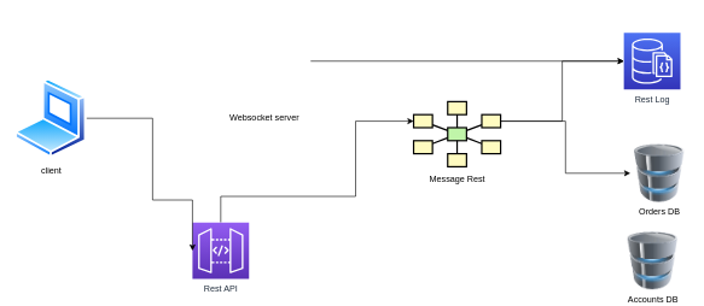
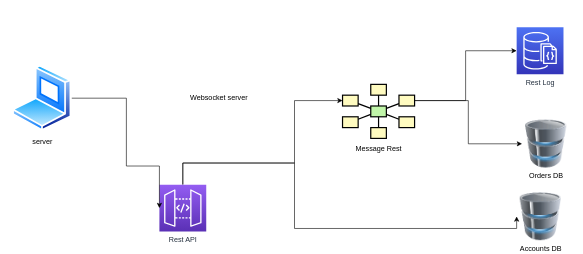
  <mxCell id="0" />
  <mxCell id="1" parent="0" />
  <mxCell id="2" style="edgeStyle=orthogonalEdgeStyle;rounded=0;orthogonalLoop=1;jettySize=auto;html=1;entryX=0;entryY=0.5;entryDx=0;entryDy=0;" edge="1" parent="1" source="4" target="8"><mxGeometry relative="1" as="geometry"><Array as="points"><mxPoint x="490" y="271" /><mxPoint x="490" y="167" /></Array></mxGeometry></mxCell>
+ <mxCell id="3" style="edgeStyle=orthogonalEdgeStyle;rounded=0;orthogonalLoop=1;jettySize=auto;html=1;entryX=0;entryY=0.5;entryDx=0;entryDy=0;" edge="1" parent="1" source="4" target="5"><mxGeometry relative="1" as="geometry"><Array as="points"><mxPoint x="490" y="271" /><mxPoint x="490" y="380" /></Array></mxGeometry></mxCell>
  <mxCell id="4" value="Rest API" style="points=[[0,0,0],[0.25,0,0],[0.5,0,0],[0.75,0,0],[1,0,0],[0,1,0],[0.25,1,0],[0.5,1,0],[0.75,1,0],[1,1,0],[0,0.25,0],[0,0.5,0],[0,0.75,0],[1,0.25,0],[1,0.5,0],[1,0.75,0]];outlineConnect=0;fontColor=#232F3E;gradientColor=#945DF2;gradientDirection=north;fillColor=#5A30B5;strokeColor=#ffffff;dashed=0;verticalLabelPosition=bottom;verticalAlign=top;align=center;html=1;fontSize=12;fontStyle=0;aspect=fixed;shape=mxgraph.aws4.resourceIcon;resIcon=mxgraph.aws4.api_gateway;" vertex="1" parent="1"><mxGeometry x="265" y="307" width="78" height="78" as="geometry" /></mxCell>
  <mxCell id="5" value="Accounts DB" style="image;html=1;image=img/lib/clip_art/computers/Database_128x128.png" vertex="1" parent="1"><mxGeometry x="860" y="320" width="80" height="80" as="geometry" /></mxCell>
  <mxCell id="6" value="Orders DB" style="image;html=1;image=img/lib/clip_art/computers/Database_128x128.png" vertex="1" parent="1"><mxGeometry x="869" y="199" width="80" height="80" as="geometry" /></mxCell>
  <mxCell id="7" value="" style="strokeWidth=2;dashed=0;align=center;fontSize=8;shape=rect;fillColor=#fffbc0;strokeColor=#000000;" vertex="1" parent="1"><mxGeometry x="617" y="140" width="26" height="18" as="geometry" /></mxCell>
  <mxCell id="8" value="" style="strokeWidth=2;dashed=0;align=center;fontSize=8;shape=rect;fillColor=#fffbc0;strokeColor=#000000;" vertex="1" parent="1"><mxGeometry x="570" y="158" width="26" height="18" as="geometry" /></mxCell>
  <mxCell id="9" style="edgeStyle=orthogonalEdgeStyle;rounded=0;orthogonalLoop=1;jettySize=auto;html=1;entryX=0;entryY=0.5;entryDx=0;entryDy=0;" edge="1" parent="1" source="11" target="6"><mxGeometry relative="1" as="geometry" /></mxCell>
  <mxCell id="10" style="edgeStyle=orthogonalEdgeStyle;rounded=0;orthogonalLoop=1;jettySize=auto;html=1;entryX=0;entryY=0.5;entryDx=0;entryDy=0;entryPerimeter=0;" edge="1" parent="1" source="11" target="23"><mxGeometry relative="1" as="geometry" /></mxCell>
  <mxCell id="11" value="" style="strokeWidth=2;dashed=0;align=center;fontSize=8;shape=rect;fillColor=#fffbc0;strokeColor=#000000;" vertex="1" parent="1"><mxGeometry x="664" y="158" width="26" height="18" as="geometry" /></mxCell>
  <mxCell id="12" value="" style="strokeWidth=2;dashed=0;align=center;fontSize=8;shape=rect;fillColor=#fffbc0;strokeColor=#000000;" vertex="1" parent="1"><mxGeometry x="570" y="194" width="26" height="18" as="geometry" /></mxCell>
  <mxCell id="13" value="" style="strokeWidth=2;dashed=0;align=center;fontSize=8;shape=rect;fillColor=#fffbc0;strokeColor=#000000;" vertex="1" parent="1"><mxGeometry x="664" y="194" width="26" height="18" as="geometry" /></mxCell>
  <mxCell id="14" value="" style="strokeWidth=2;dashed=0;align=center;fontSize=8;shape=rect;fillColor=#fffbc0;strokeColor=#000000;" vertex="1" parent="1"><mxGeometry x="617" y="212" width="26" height="18" as="geometry" /></mxCell>
  <mxCell id="15" value="" style="strokeWidth=2;dashed=0;align=center;fontSize=8;shape=rect;fillColor=#c0f5a9;strokeColor=#000000;" vertex="1" parent="1"><mxGeometry x="617" y="176" width="26" height="18" as="geometry" /></mxCell>
  <mxCell id="16" value="" style="edgeStyle=none;endArrow=none;dashed=0;html=1;strokeWidth=2;" edge="1" source="15" target="7" parent="1"><mxGeometry relative="1" as="geometry" /></mxCell>
  <mxCell id="17" value="" style="edgeStyle=none;endArrow=none;dashed=0;html=1;strokeWidth=2;" edge="1" source="15" target="8" parent="1"><mxGeometry relative="1" as="geometry" /></mxCell>
  <mxCell id="18" value="" style="edgeStyle=none;endArrow=none;dashed=0;html=1;strokeWidth=2;" edge="1" source="15" target="11" parent="1"><mxGeometry relative="1" as="geometry" /></mxCell>
  <mxCell id="19" value="" style="edgeStyle=none;endArrow=none;dashed=0;html=1;strokeWidth=2;" edge="1" source="15" target="12" parent="1"><mxGeometry relative="1" as="geometry" /></mxCell>
  <mxCell id="20" value="" style="edgeStyle=none;endArrow=none;dashed=0;html=1;strokeWidth=2;" edge="1" source="15" target="13" parent="1"><mxGeometry relative="1" as="geometry" /></mxCell>
  <mxCell id="21" value="" style="edgeStyle=none;endArrow=none;dashed=0;html=1;strokeWidth=2;" edge="1" source="15" target="14" parent="1"><mxGeometry relative="1" as="geometry" /></mxCell>
  <mxCell id="22" value="Message Rest" style="text;html=1;align=center;verticalAlign=middle;resizable=0;points=[];autosize=1;" vertex="1" parent="1"><mxGeometry x="580" y="237" width="100" height="20" as="geometry" /></mxCell>
  <mxCell id="23" value="Rest Log" style="points=[[0,0,0],[0.25,0,0],[0.5,0,0],[0.75,0,0],[1,0,0],[0,1,0],[0.25,1,0],[0.5,1,0],[0.75,1,0],[1,1,0],[0,0.25,0],[0,0.5,0],[0,0.75,0],[1,0.25,0],[1,0.5,0],[1,0.75,0]];outlineConnect=0;fontColor=#232F3E;gradientColor=#4D72F3;gradientDirection=north;fillColor=#3334B9;strokeColor=#ffffff;dashed=0;verticalLabelPosition=bottom;verticalAlign=top;align=center;html=1;fontSize=12;fontStyle=0;aspect=fixed;shape=mxgraph.aws4.resourceIcon;resIcon=mxgraph.aws4.documentdb_with_mongodb_compatibility;" vertex="1" parent="1"><mxGeometry x="860" y="45" width="78" height="78" as="geometry" /></mxCell>
  <mxCell id="24" style="edgeStyle=orthogonalEdgeStyle;rounded=0;orthogonalLoop=1;jettySize=auto;html=1;entryX=0;entryY=0.5;entryDx=0;entryDy=0;entryPerimeter=0;" edge="1" parent="1" source="25" target="4"><mxGeometry relative="1" as="geometry"><Array as="points"><mxPoint x="210" y="163" /><mxPoint x="210" y="276" /></Array></mxGeometry></mxCell>
- <mxCell id="25" value="client" style="aspect=fixed;perimeter=ellipsePerimeter;html=1;align=center;shadow=0;dashed=0;spacingTop=3;image;image=img/lib/active_directory/laptop_client.svg;" vertex="1" parent="1"><mxGeometry x="20" y="108" width="99" height="110" as="geometry" /></mxCell>
- <mxCell id="26" style="edgeStyle=orthogonalEdgeStyle;rounded=0;orthogonalLoop=1;jettySize=auto;html=1;entryX=0;entryY=0.5;entryDx=0;entryDy=0;entryPerimeter=0;" edge="1" parent="1" source="27" target="23"><mxGeometry relative="1" as="geometry" /></mxCell>
+ <mxCell id="25" value="server" style="aspect=fixed;perimeter=ellipsePerimeter;html=1;align=center;shadow=0;dashed=0;spacingTop=3;image;image=img/lib/active_directory/laptop_client.svg;" vertex="1" parent="1"><mxGeometry x="20" y="108" width="99" height="110" as="geometry" /></mxCell>
  <mxCell id="27" value="Websocket server" style="shape=image;html=1;verticalAlign=top;verticalLabelPosition=bottom;labelBackgroundColor=#ffffff;imageAspect=0;aspect=fixed;image=https://cdn2.iconfinder.com/data/icons/nodejs-1/128/nodejs-128.png" vertex="1" parent="1"><mxGeometry x="300" y="20" width="128" height="128" as="geometry" /></mxCell>
